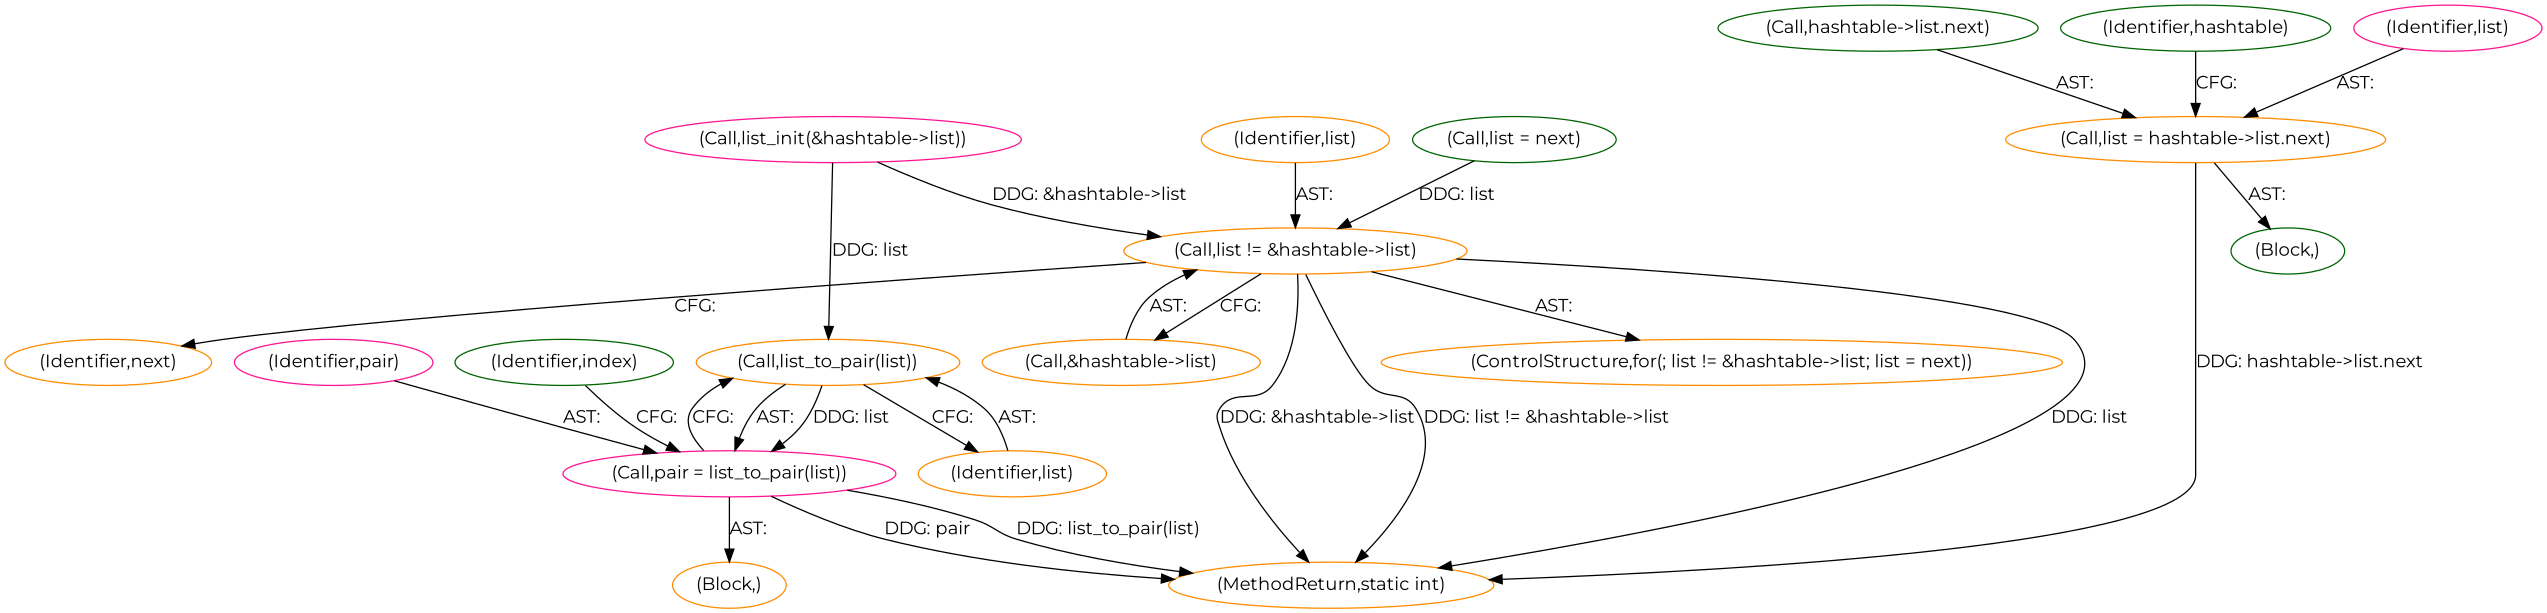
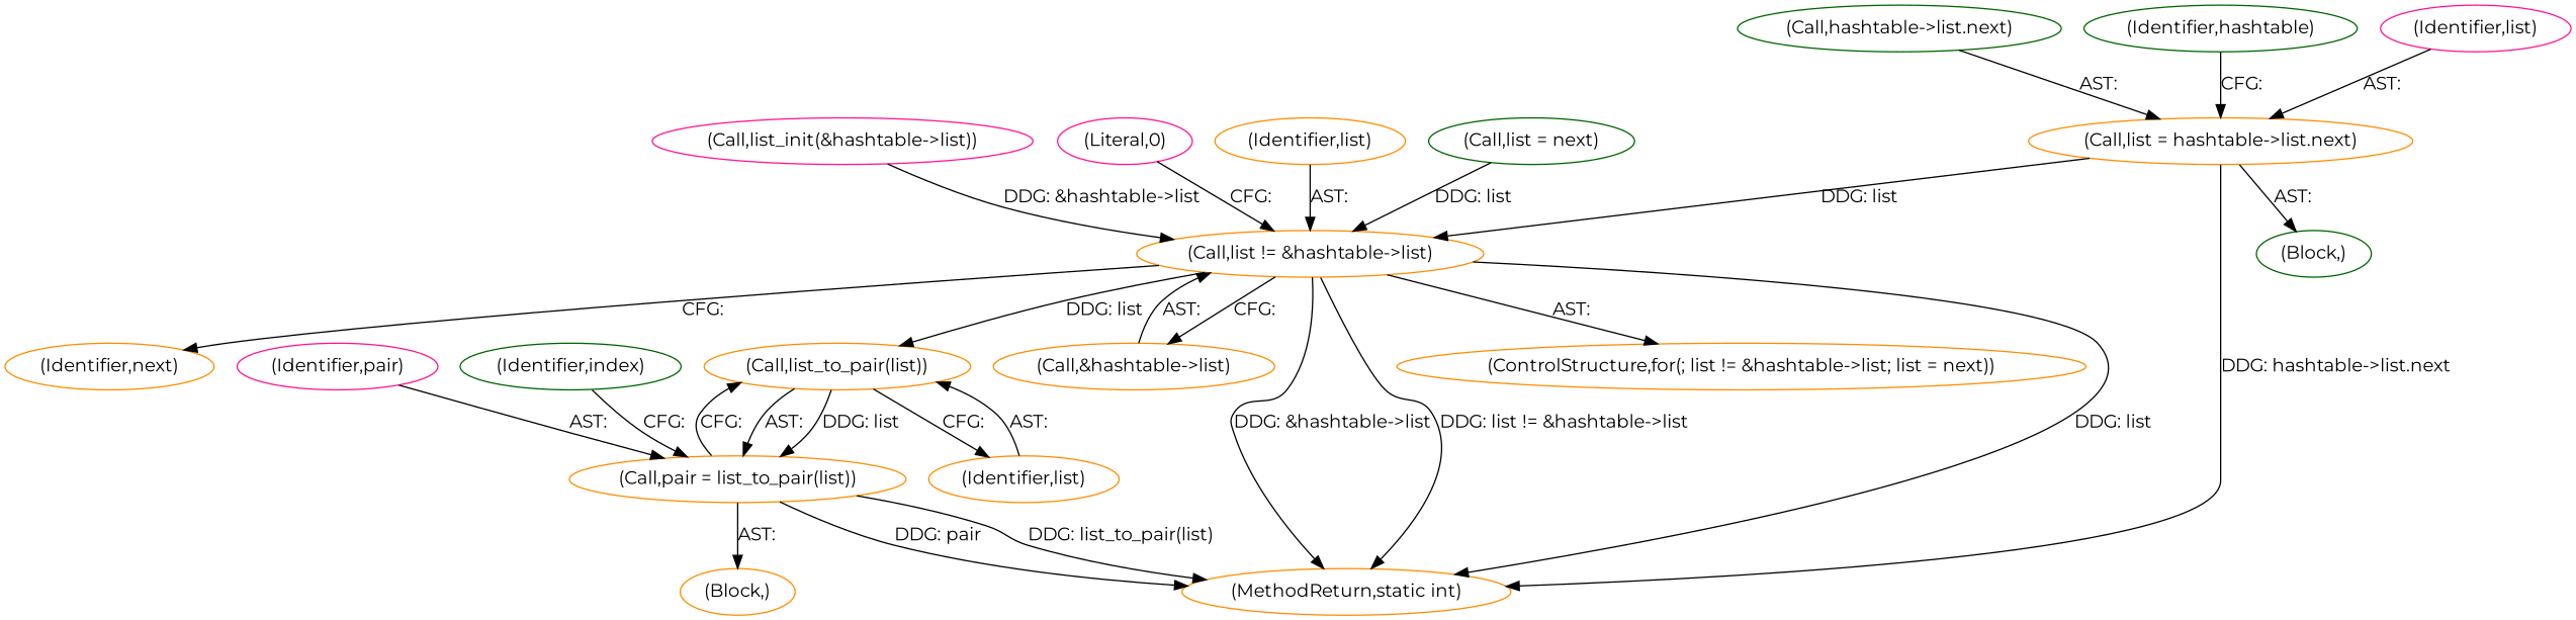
  digraph {
    fontname=Montserrat
    node [color=darkorange fontname=Montserrat]
    edge [fontname=Montserrat]
    n1 [label="(Call,list = hashtable->list.next)"]
    n2 [label="(Call,list != &hashtable->list)"]
    n3 [label="(MethodReturn,static int)"]
    n4 [color=darkgreen label="(Block,)"]
    n5 [label="(Call,list_to_pair(list))"]
    n6 [label="(Call,&hashtable->list)"]
    n7 [label="(ControlStructure,for(; list != &hashtable->list; list = next))"]
    n8 [label="(Identifier,next)"]
    n9 [color=darkgreen label="(Call,hashtable->list.next)"]
-   n10 [color=deeppink label="(Call,pair = list_to_pair(list))"]
+   n10 [label="(Call,pair = list_to_pair(list))"]
    n11 [label="(Identifier,list)"]
    n12 [label="(Block,)"]
    n13 [color=deeppink label="(Identifier,pair)"]
    n14 [color=darkgreen label="(Call,list = next)"]
    n15 [color=darkgreen label="(Identifier,hashtable)"]
    n16 [color=deeppink label="(Call,list_init(&hashtable->list))"]
+   n17 [color=deeppink label="(Literal,0)"]
    n18 [color=darkgreen label="(Identifier,index)"]
    n19 [label="(Identifier,list)"]
    n20 [color=deeppink label="(Identifier,list)"]
+   n1 -> n2 [label="DDG: list"]
    n1 -> n3 [label="DDG: hashtable->list.next"]
    n1 -> n4 [label="AST: "]
    n2 -> n3 [label="DDG: &hashtable->list"]
    n2 -> n3 [label="DDG: list != &hashtable->list"]
    n2 -> n3 [label="DDG: list"]
-   n16 -> n5 [label="DDG: list"]
+   n2 -> n5 [label="DDG: list"]
    n2 -> n6 [label="CFG: "]
    n2 -> n7 [label="AST: "]
    n2 -> n8 [label="CFG: "]
    n5 -> n10 [label="AST: "]
    n5 -> n10 [label="DDG: list"]
    n5 -> n11 [label="CFG: "]
    n6 -> n2 [label="AST: "]
    n9 -> n1 [label="AST: "]
    n10 -> n3 [label="DDG: list_to_pair(list)"]
    n10 -> n3 [label="DDG: pair"]
    n10 -> n5 [label="CFG: "]
    n10 -> n12 [label="AST: "]
    n11 -> n5 [label="AST: "]
    n13 -> n10 [label="AST: "]
    n14 -> n2 [label="DDG: list"]
    n15 -> n1 [label="CFG: "]
    n16 -> n2 [label="DDG: &hashtable->list"]
+   n17 -> n2 [label="CFG: "]
    n18 -> n10 [label="CFG: "]
    n19 -> n2 [label="AST: "]
    n20 -> n1 [label="AST: "]
  }
